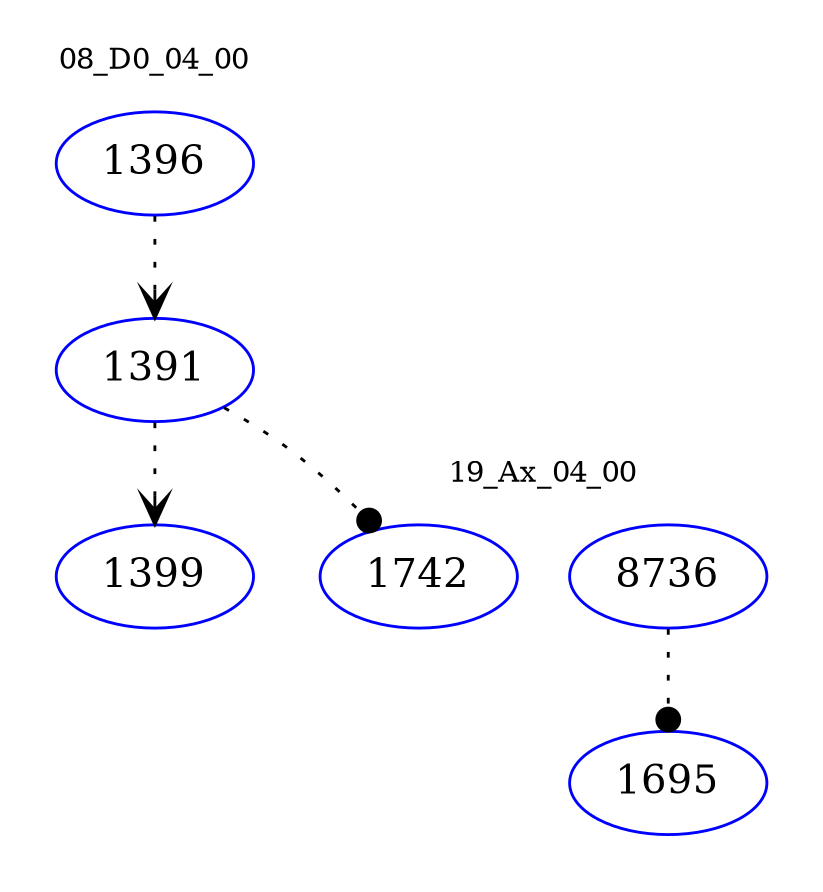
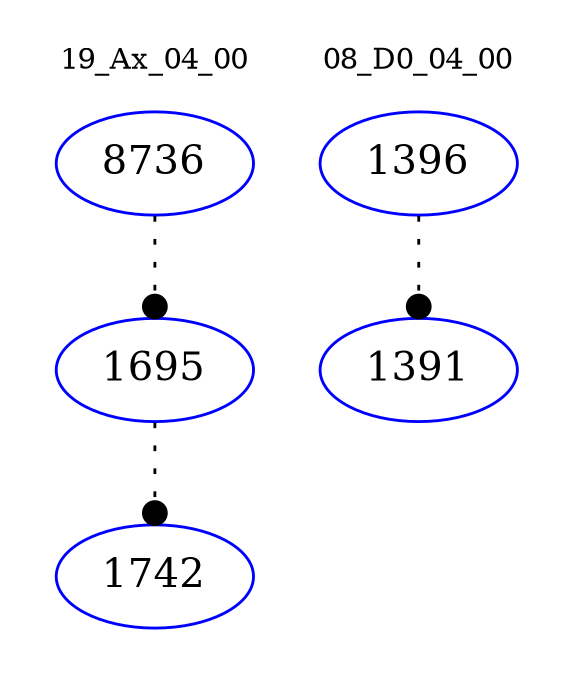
  digraph {
    node [color=blue]
    edge [arrowhead=dot color=black style=dotted]
    n1 [label=8736]
    n2 [label=1695]
    n3 [label=1742]
    n4 [label=1396]
    n5 [label=1391]
-   n6 [label=1399]
    subgraph cluster_1 {
      color=white
      fontsize=10
      label="19_Ax_04_00"
      n1
      n2
      n3
    }
    subgraph cluster_2 {
      color=white
      fontsize=10
      label="08_D0_04_00"
      n4
      n5
-     n6
    }
    n1 -> n2
-   n5 -> n3
-   n4 -> n5 [arrowhead=vee]
-   n5 -> n6 [arrowhead=vee]
+   n2 -> n3
+   n4 -> n5
  }
